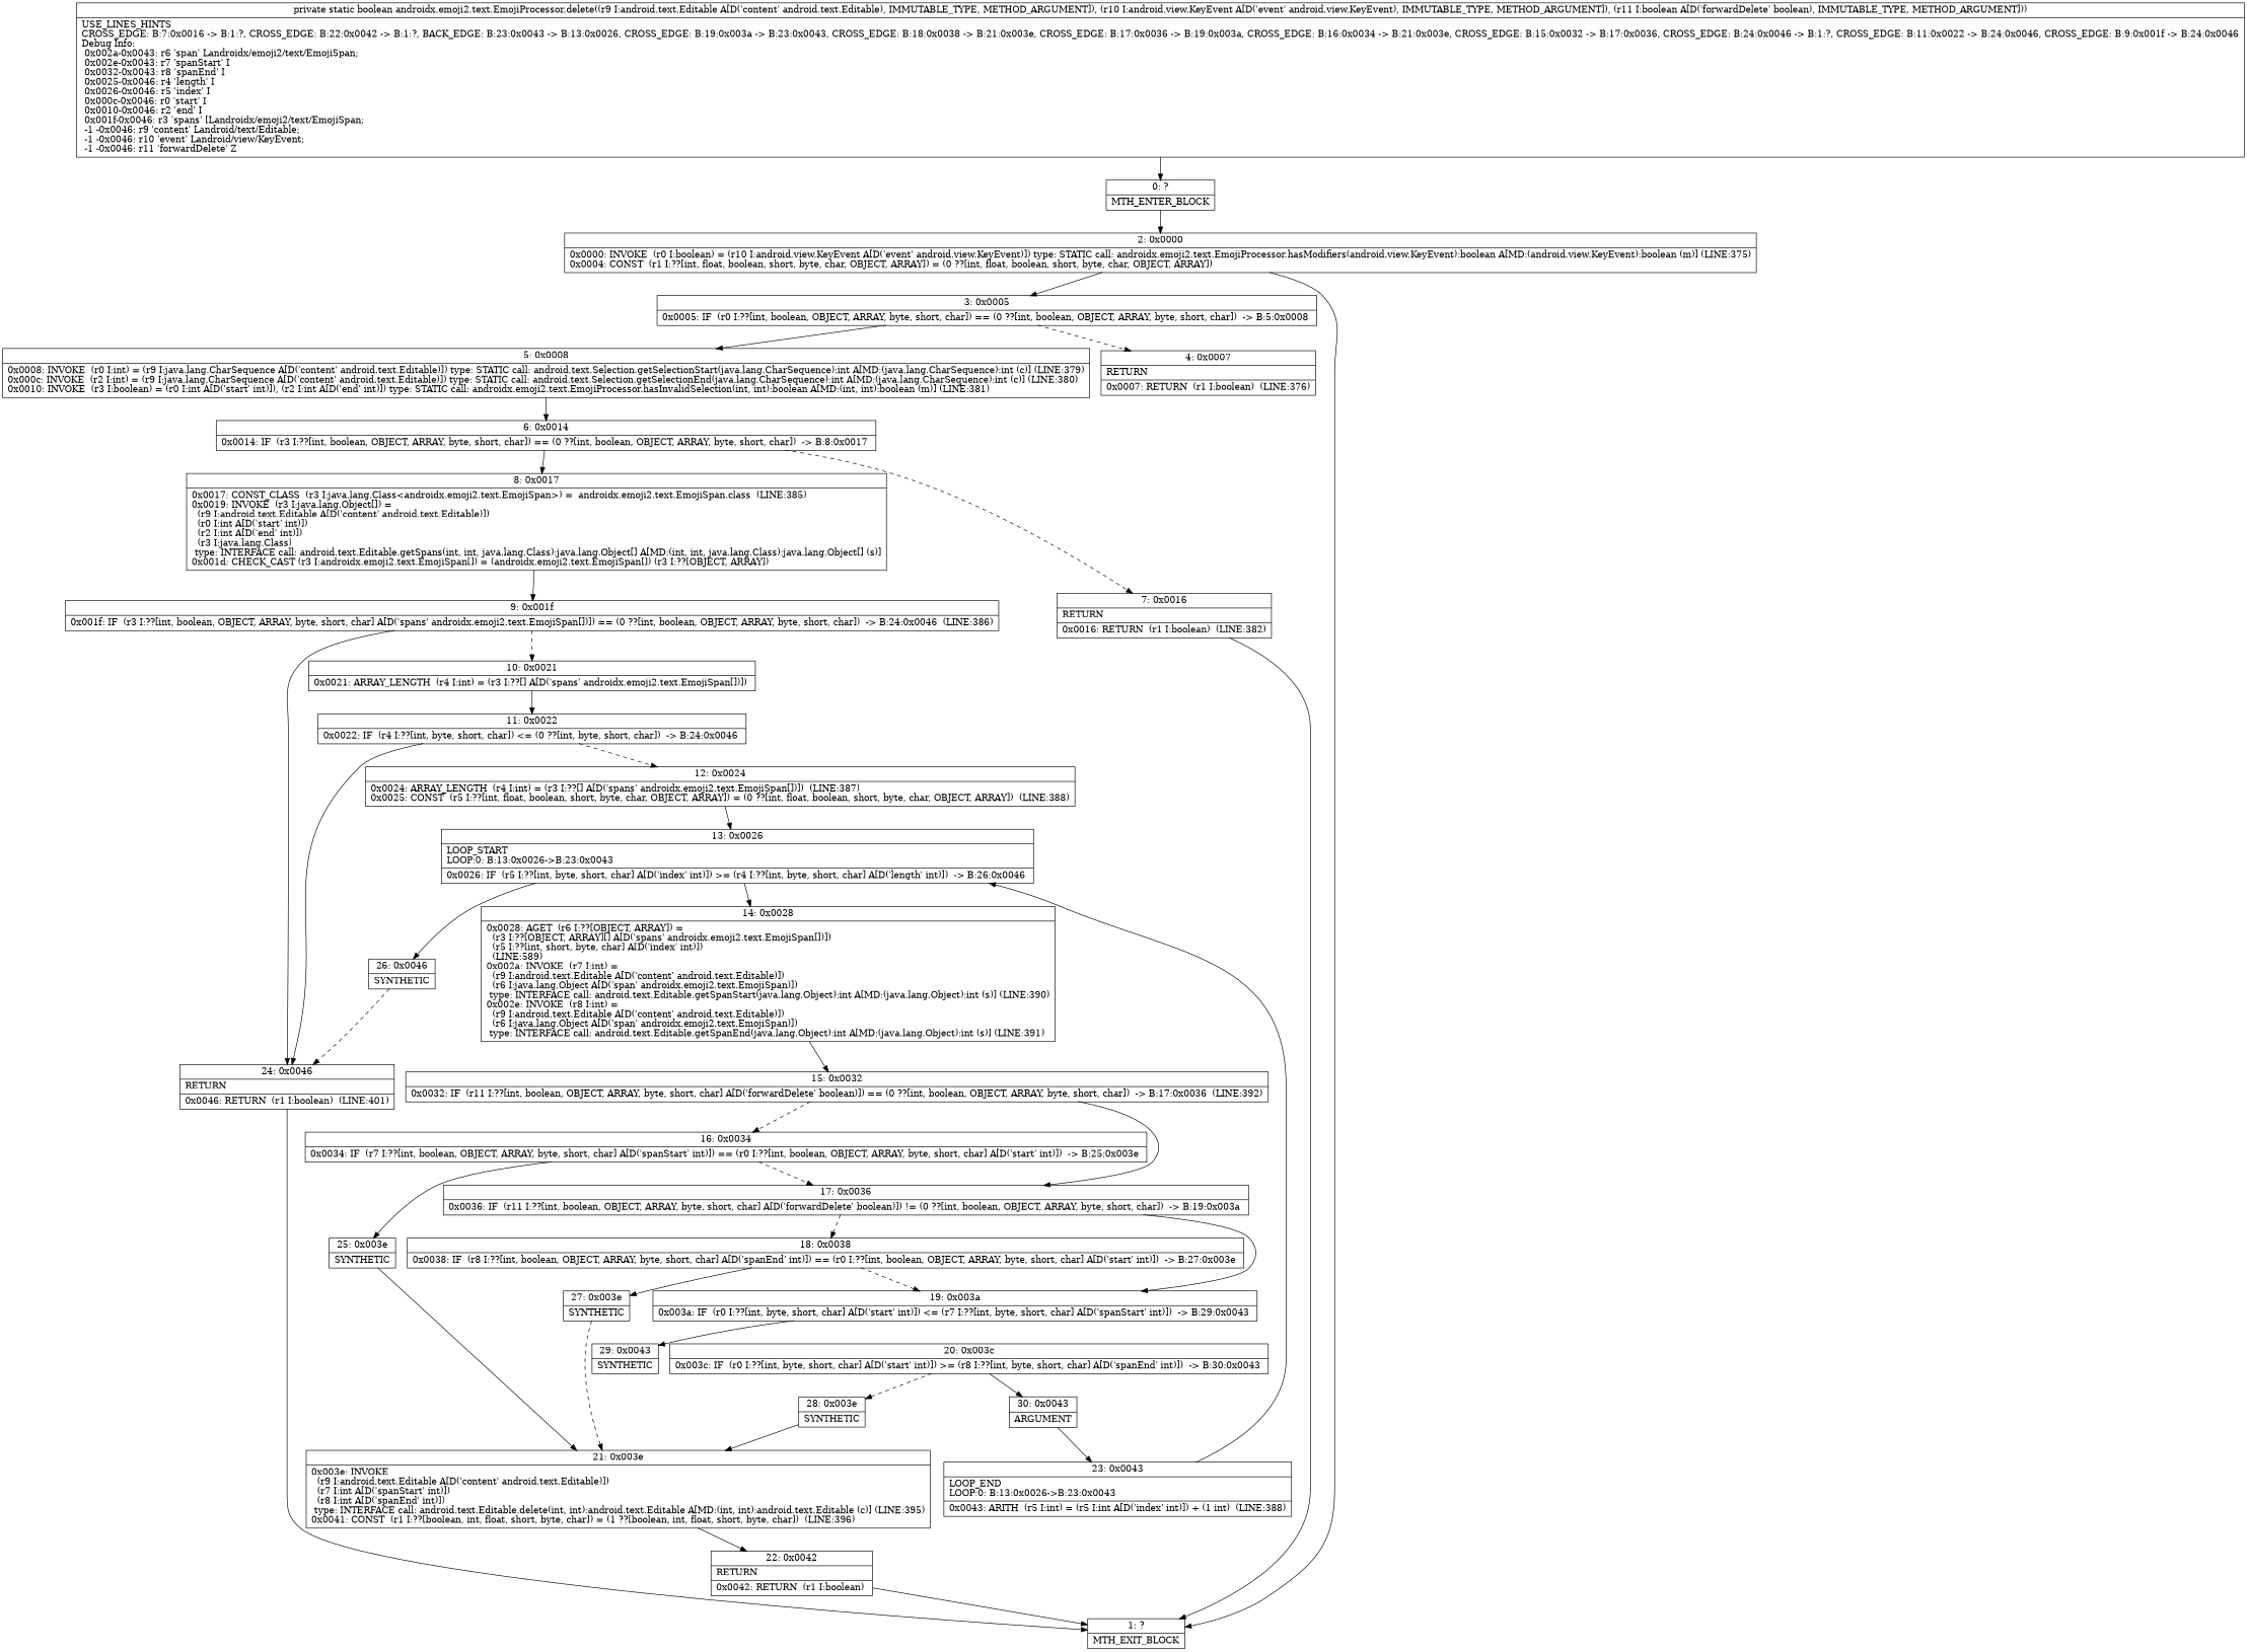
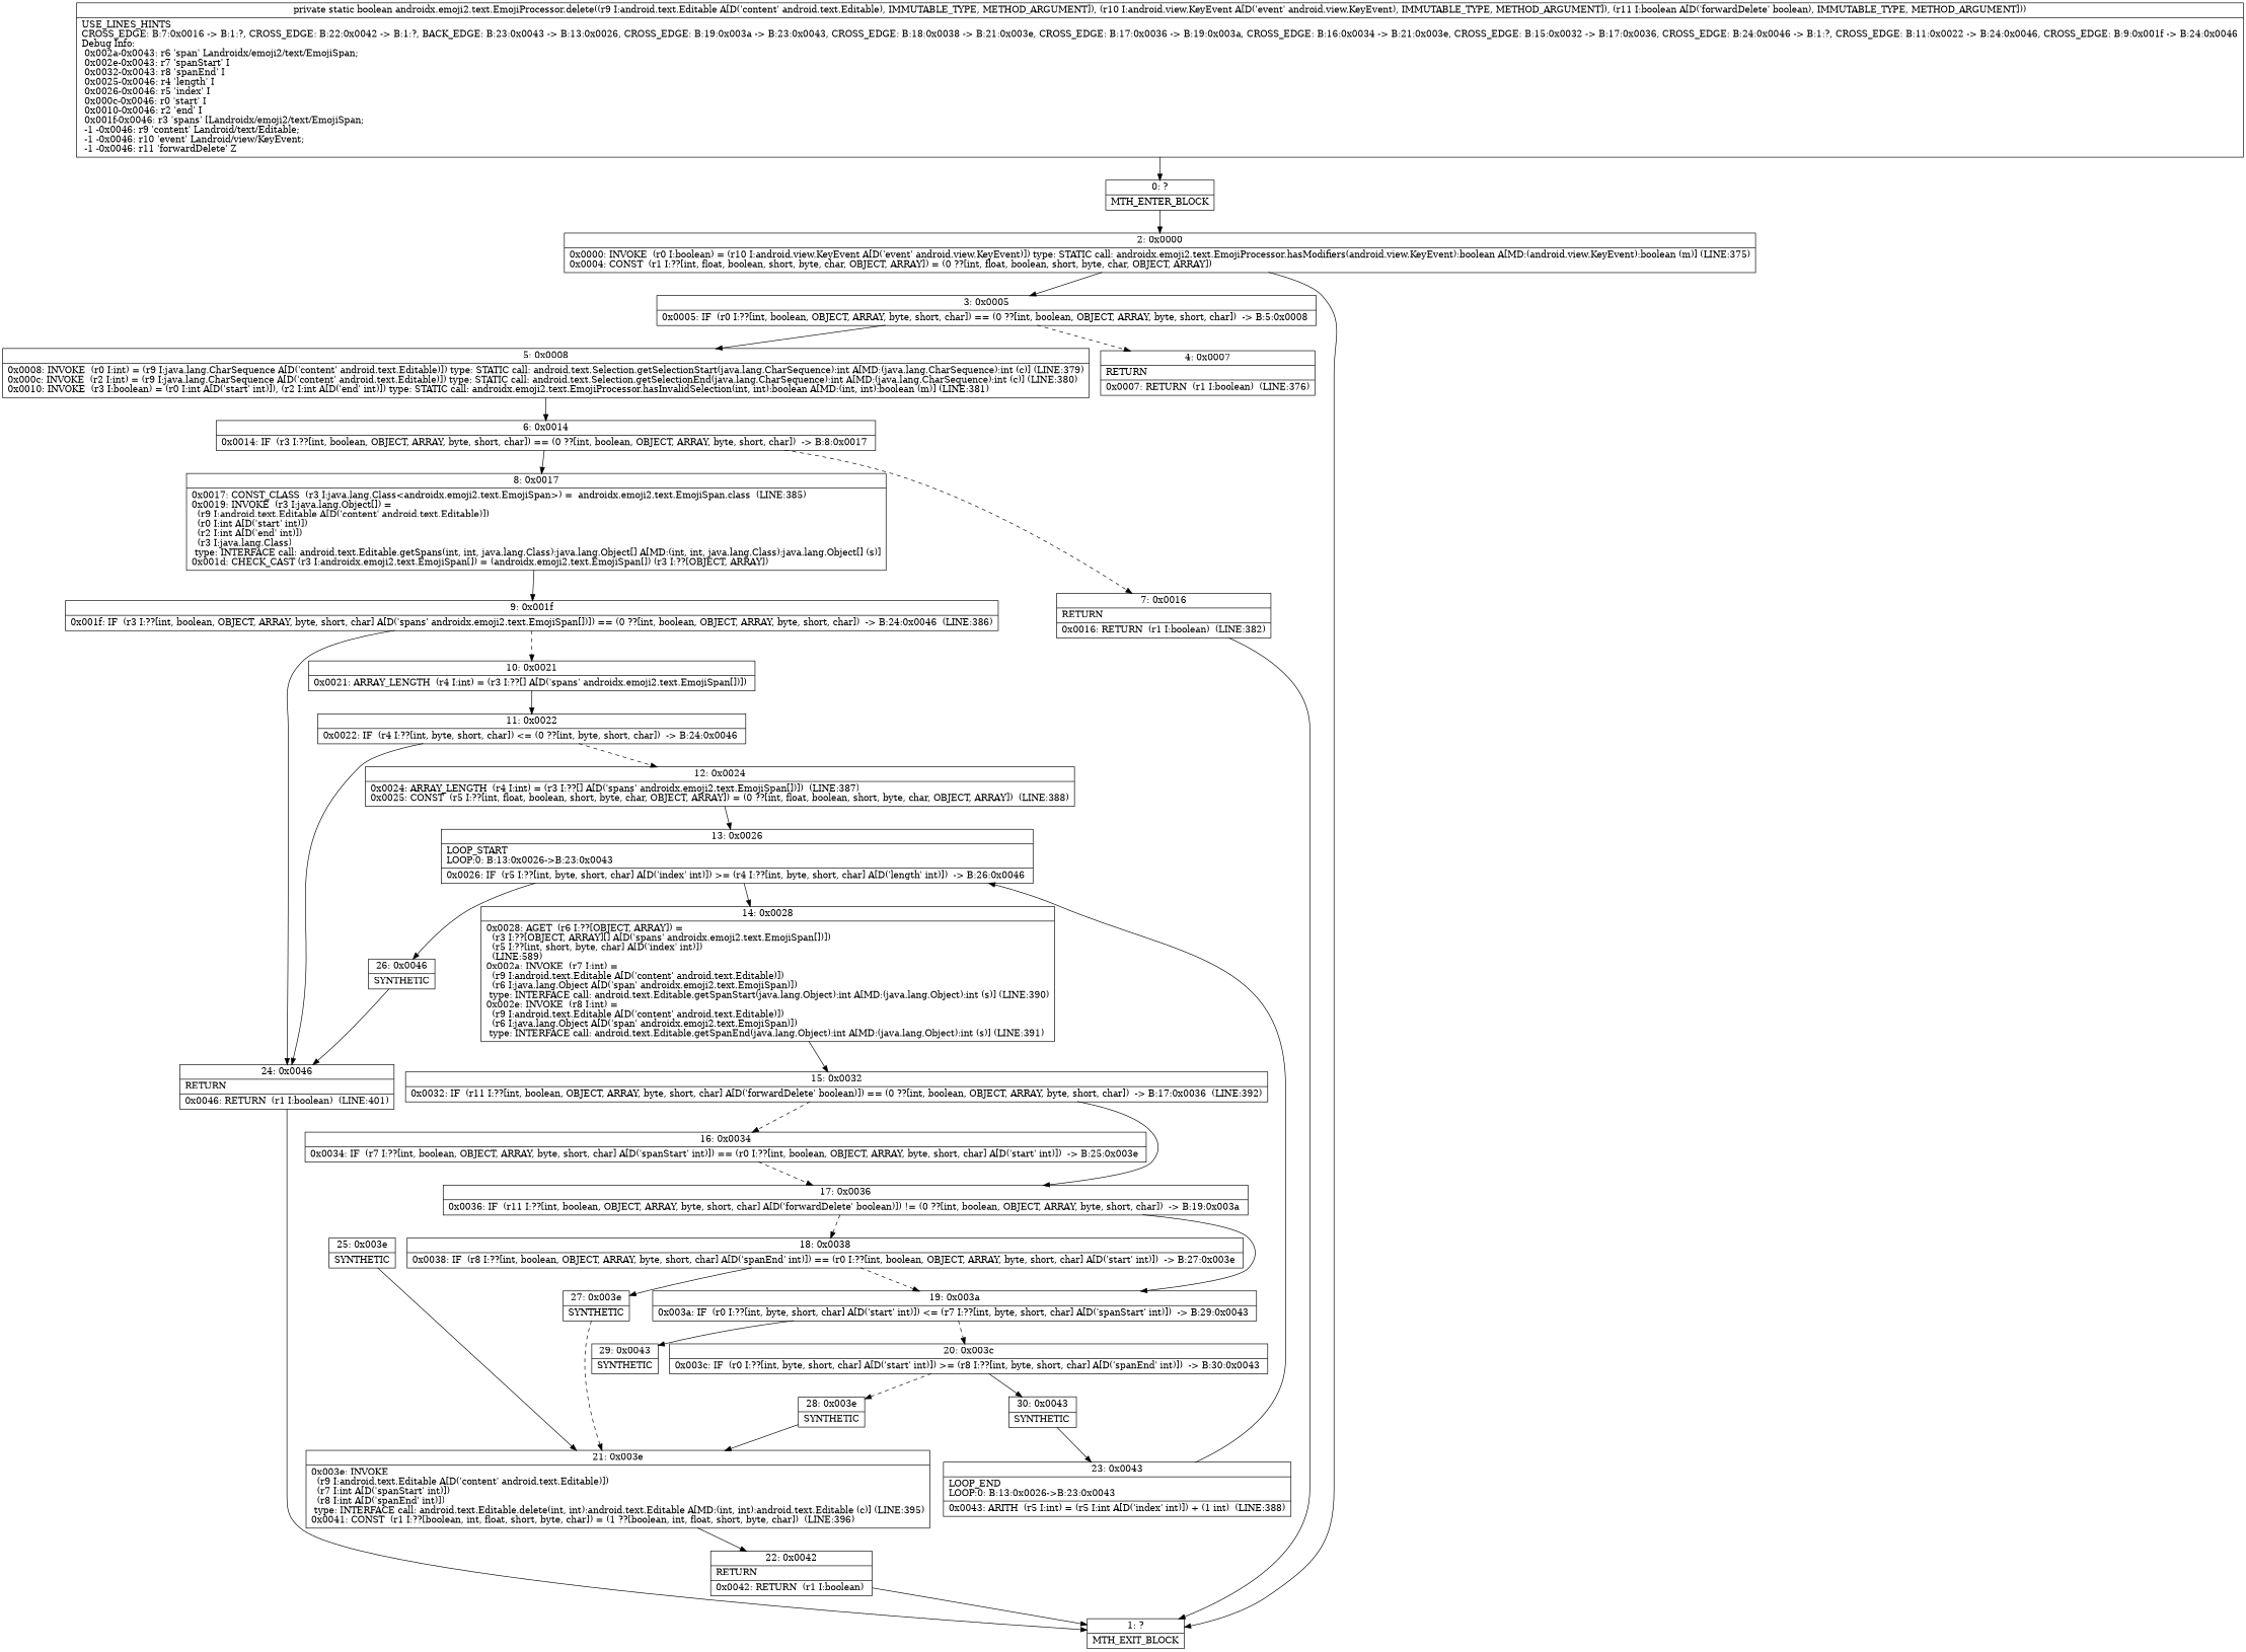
  digraph {
    node [shape=record]
    n1 [label="{0\:\ ?|MTH_ENTER_BLOCK\l}"]
    n2 [label="{2\:\ 0x0000|0x0000: INVOKE  (r0 I:boolean) = (r10 I:android.view.KeyEvent A[D('event' android.view.KeyEvent)]) type: STATIC call: androidx.emoji2.text.EmojiProcessor.hasModifiers(android.view.KeyEvent):boolean A[MD:(android.view.KeyEvent):boolean (m)] (LINE:375)\l0x0004: CONST  (r1 I:??[int, float, boolean, short, byte, char, OBJECT, ARRAY]) = (0 ??[int, float, boolean, short, byte, char, OBJECT, ARRAY]) \l}"]
    n3 [label="{3\:\ 0x0005|0x0005: IF  (r0 I:??[int, boolean, OBJECT, ARRAY, byte, short, char]) == (0 ??[int, boolean, OBJECT, ARRAY, byte, short, char])  \-\> B:5:0x0008 \l}"]
    n4 [label="{1\:\ ?|MTH_EXIT_BLOCK\l}"]
    n5 [label="{4\:\ 0x0007|RETURN\l|0x0007: RETURN  (r1 I:boolean)  (LINE:376)\l}"]
    n6 [label="{5\:\ 0x0008|0x0008: INVOKE  (r0 I:int) = (r9 I:java.lang.CharSequence A[D('content' android.text.Editable)]) type: STATIC call: android.text.Selection.getSelectionStart(java.lang.CharSequence):int A[MD:(java.lang.CharSequence):int (c)] (LINE:379)\l0x000c: INVOKE  (r2 I:int) = (r9 I:java.lang.CharSequence A[D('content' android.text.Editable)]) type: STATIC call: android.text.Selection.getSelectionEnd(java.lang.CharSequence):int A[MD:(java.lang.CharSequence):int (c)] (LINE:380)\l0x0010: INVOKE  (r3 I:boolean) = (r0 I:int A[D('start' int)]), (r2 I:int A[D('end' int)]) type: STATIC call: androidx.emoji2.text.EmojiProcessor.hasInvalidSelection(int, int):boolean A[MD:(int, int):boolean (m)] (LINE:381)\l}"]
    n7 [label="{6\:\ 0x0014|0x0014: IF  (r3 I:??[int, boolean, OBJECT, ARRAY, byte, short, char]) == (0 ??[int, boolean, OBJECT, ARRAY, byte, short, char])  \-\> B:8:0x0017 \l}"]
    n8 [label="{7\:\ 0x0016|RETURN\l|0x0016: RETURN  (r1 I:boolean)  (LINE:382)\l}"]
    n9 [label="{8\:\ 0x0017|0x0017: CONST_CLASS  (r3 I:java.lang.Class\<androidx.emoji2.text.EmojiSpan\>) =  androidx.emoji2.text.EmojiSpan.class  (LINE:385)\l0x0019: INVOKE  (r3 I:java.lang.Object[]) = \l  (r9 I:android.text.Editable A[D('content' android.text.Editable)])\l  (r0 I:int A[D('start' int)])\l  (r2 I:int A[D('end' int)])\l  (r3 I:java.lang.Class)\l type: INTERFACE call: android.text.Editable.getSpans(int, int, java.lang.Class):java.lang.Object[] A[MD:(int, int, java.lang.Class):java.lang.Object[] (s)]\l0x001d: CHECK_CAST (r3 I:androidx.emoji2.text.EmojiSpan[]) = (androidx.emoji2.text.EmojiSpan[]) (r3 I:??[OBJECT, ARRAY]) \l}"]
    n10 [label="{9\:\ 0x001f|0x001f: IF  (r3 I:??[int, boolean, OBJECT, ARRAY, byte, short, char] A[D('spans' androidx.emoji2.text.EmojiSpan[])]) == (0 ??[int, boolean, OBJECT, ARRAY, byte, short, char])  \-\> B:24:0x0046  (LINE:386)\l}"]
    n11 [label="{10\:\ 0x0021|0x0021: ARRAY_LENGTH  (r4 I:int) = (r3 I:??[] A[D('spans' androidx.emoji2.text.EmojiSpan[])]) \l}"]
    n12 [label="{24\:\ 0x0046|RETURN\l|0x0046: RETURN  (r1 I:boolean)  (LINE:401)\l}"]
    n13 [label="{11\:\ 0x0022|0x0022: IF  (r4 I:??[int, byte, short, char]) \<= (0 ??[int, byte, short, char])  \-\> B:24:0x0046 \l}"]
    n14 [label="{12\:\ 0x0024|0x0024: ARRAY_LENGTH  (r4 I:int) = (r3 I:??[] A[D('spans' androidx.emoji2.text.EmojiSpan[])])  (LINE:387)\l0x0025: CONST  (r5 I:??[int, float, boolean, short, byte, char, OBJECT, ARRAY]) = (0 ??[int, float, boolean, short, byte, char, OBJECT, ARRAY])  (LINE:388)\l}"]
    n15 [label="{13\:\ 0x0026|LOOP_START\lLOOP:0: B:13:0x0026\-\>B:23:0x0043\l|0x0026: IF  (r5 I:??[int, byte, short, char] A[D('index' int)]) \>= (r4 I:??[int, byte, short, char] A[D('length' int)])  \-\> B:26:0x0046 \l}"]
    n16 [label="{14\:\ 0x0028|0x0028: AGET  (r6 I:??[OBJECT, ARRAY]) = \l  (r3 I:??[OBJECT, ARRAY][] A[D('spans' androidx.emoji2.text.EmojiSpan[])])\l  (r5 I:??[int, short, byte, char] A[D('index' int)])\l  (LINE:589)\l0x002a: INVOKE  (r7 I:int) = \l  (r9 I:android.text.Editable A[D('content' android.text.Editable)])\l  (r6 I:java.lang.Object A[D('span' androidx.emoji2.text.EmojiSpan)])\l type: INTERFACE call: android.text.Editable.getSpanStart(java.lang.Object):int A[MD:(java.lang.Object):int (s)] (LINE:390)\l0x002e: INVOKE  (r8 I:int) = \l  (r9 I:android.text.Editable A[D('content' android.text.Editable)])\l  (r6 I:java.lang.Object A[D('span' androidx.emoji2.text.EmojiSpan)])\l type: INTERFACE call: android.text.Editable.getSpanEnd(java.lang.Object):int A[MD:(java.lang.Object):int (s)] (LINE:391)\l}"]
    n17 [label="{26\:\ 0x0046|SYNTHETIC\l}"]
    n18 [label="{15\:\ 0x0032|0x0032: IF  (r11 I:??[int, boolean, OBJECT, ARRAY, byte, short, char] A[D('forwardDelete' boolean)]) == (0 ??[int, boolean, OBJECT, ARRAY, byte, short, char])  \-\> B:17:0x0036  (LINE:392)\l}"]
    n19 [label="{16\:\ 0x0034|0x0034: IF  (r7 I:??[int, boolean, OBJECT, ARRAY, byte, short, char] A[D('spanStart' int)]) == (r0 I:??[int, boolean, OBJECT, ARRAY, byte, short, char] A[D('start' int)])  \-\> B:25:0x003e \l}"]
    n20 [label="{17\:\ 0x0036|0x0036: IF  (r11 I:??[int, boolean, OBJECT, ARRAY, byte, short, char] A[D('forwardDelete' boolean)]) != (0 ??[int, boolean, OBJECT, ARRAY, byte, short, char])  \-\> B:19:0x003a \l}"]
    n21 [label="{25\:\ 0x003e|SYNTHETIC\l}"]
    n22 [label="{18\:\ 0x0038|0x0038: IF  (r8 I:??[int, boolean, OBJECT, ARRAY, byte, short, char] A[D('spanEnd' int)]) == (r0 I:??[int, boolean, OBJECT, ARRAY, byte, short, char] A[D('start' int)])  \-\> B:27:0x003e \l}"]
    n23 [label="{19\:\ 0x003a|0x003a: IF  (r0 I:??[int, byte, short, char] A[D('start' int)]) \<= (r7 I:??[int, byte, short, char] A[D('spanStart' int)])  \-\> B:29:0x0043 \l}"]
    n24 [label="{21\:\ 0x003e|0x003e: INVOKE  \l  (r9 I:android.text.Editable A[D('content' android.text.Editable)])\l  (r7 I:int A[D('spanStart' int)])\l  (r8 I:int A[D('spanEnd' int)])\l type: INTERFACE call: android.text.Editable.delete(int, int):android.text.Editable A[MD:(int, int):android.text.Editable (c)] (LINE:395)\l0x0041: CONST  (r1 I:??[boolean, int, float, short, byte, char]) = (1 ??[boolean, int, float, short, byte, char])  (LINE:396)\l}"]
    n25 [label="{22\:\ 0x0042|RETURN\l|0x0042: RETURN  (r1 I:boolean) \l}"]
    n26 [label="{27\:\ 0x003e|SYNTHETIC\l}"]
    n27 [label="{20\:\ 0x003c|0x003c: IF  (r0 I:??[int, byte, short, char] A[D('start' int)]) \>= (r8 I:??[int, byte, short, char] A[D('spanEnd' int)])  \-\> B:30:0x0043 \l}"]
    n28 [label="{29\:\ 0x0043|SYNTHETIC\l}"]
    n29 [label="{28\:\ 0x003e|SYNTHETIC\l}"]
-   n30 [label="{30\:\ 0x0043|ARGUMENT\l}"]
+   n30 [label="{30\:\ 0x0043|SYNTHETIC\l}"]
    n31 [label="{23\:\ 0x0043|LOOP_END\lLOOP:0: B:13:0x0026\-\>B:23:0x0043\l|0x0043: ARITH  (r5 I:int) = (r5 I:int A[D('index' int)]) + (1 int)  (LINE:388)\l}"]
    n32 [label="{private static boolean androidx.emoji2.text.EmojiProcessor.delete((r9 I:android.text.Editable A[D('content' android.text.Editable), IMMUTABLE_TYPE, METHOD_ARGUMENT]), (r10 I:android.view.KeyEvent A[D('event' android.view.KeyEvent), IMMUTABLE_TYPE, METHOD_ARGUMENT]), (r11 I:boolean A[D('forwardDelete' boolean), IMMUTABLE_TYPE, METHOD_ARGUMENT]))  | USE_LINES_HINTS\lCROSS_EDGE: B:7:0x0016 \-\> B:1:?, CROSS_EDGE: B:22:0x0042 \-\> B:1:?, BACK_EDGE: B:23:0x0043 \-\> B:13:0x0026, CROSS_EDGE: B:19:0x003a \-\> B:23:0x0043, CROSS_EDGE: B:18:0x0038 \-\> B:21:0x003e, CROSS_EDGE: B:17:0x0036 \-\> B:19:0x003a, CROSS_EDGE: B:16:0x0034 \-\> B:21:0x003e, CROSS_EDGE: B:15:0x0032 \-\> B:17:0x0036, CROSS_EDGE: B:24:0x0046 \-\> B:1:?, CROSS_EDGE: B:11:0x0022 \-\> B:24:0x0046, CROSS_EDGE: B:9:0x001f \-\> B:24:0x0046\lDebug Info:\l  0x002a\-0x0043: r6 'span' Landroidx\/emoji2\/text\/EmojiSpan;\l  0x002e\-0x0043: r7 'spanStart' I\l  0x0032\-0x0043: r8 'spanEnd' I\l  0x0025\-0x0046: r4 'length' I\l  0x0026\-0x0046: r5 'index' I\l  0x000c\-0x0046: r0 'start' I\l  0x0010\-0x0046: r2 'end' I\l  0x001f\-0x0046: r3 'spans' [Landroidx\/emoji2\/text\/EmojiSpan;\l  \-1 \-0x0046: r9 'content' Landroid\/text\/Editable;\l  \-1 \-0x0046: r10 'event' Landroid\/view\/KeyEvent;\l  \-1 \-0x0046: r11 'forwardDelete' Z\l}"]
    n1 -> n2
    n2 -> n3
    n2 -> n4
    n3 -> n5 [style=dashed]
    n3 -> n6
    n6 -> n7
    n7 -> n8 [style=dashed]
    n7 -> n9
    n8 -> n4
    n9 -> n10
    n10 -> n11 [style=dashed]
    n10 -> n12
    n11 -> n13
    n12 -> n4
    n13 -> n12
    n13 -> n14 [style=dashed]
    n14 -> n15
    n15 -> n16 [style=solid]
    n15 -> n17
    n16 -> n18
-   n17 -> n12 [style=dashed]
+   n17 -> n12
    n18 -> n19 [style=dashed]
    n18 -> n20
    n19 -> n20 [style=dashed]
-   n19 -> n21
    n20 -> n22 [style=dashed]
    n20 -> n23
    n21 -> n24
    n22 -> n23 [style=dashed]
    n22 -> n26
+   n23 -> n27 [style=dashed]
    n23 -> n28
    n24 -> n25
    n25 -> n4
    n26 -> n24 [style=dashed]
    n27 -> n29 [style=dashed]
    n27 -> n30
    n29 -> n24
    n30 -> n31
    n31 -> n15
    n32 -> n1
  }
